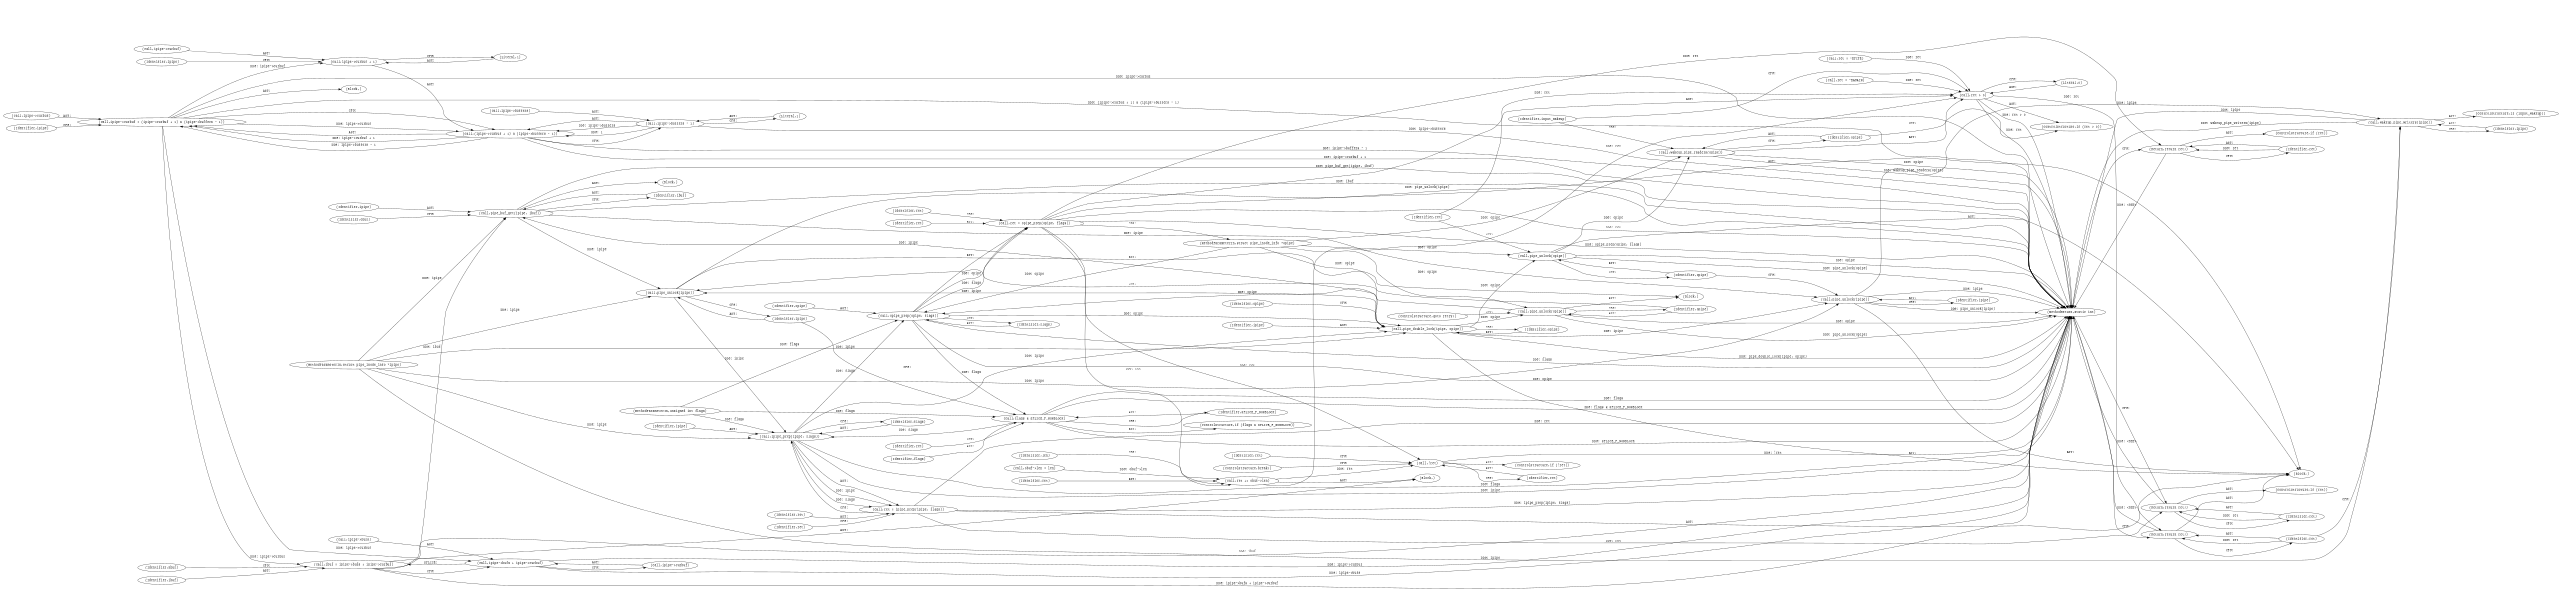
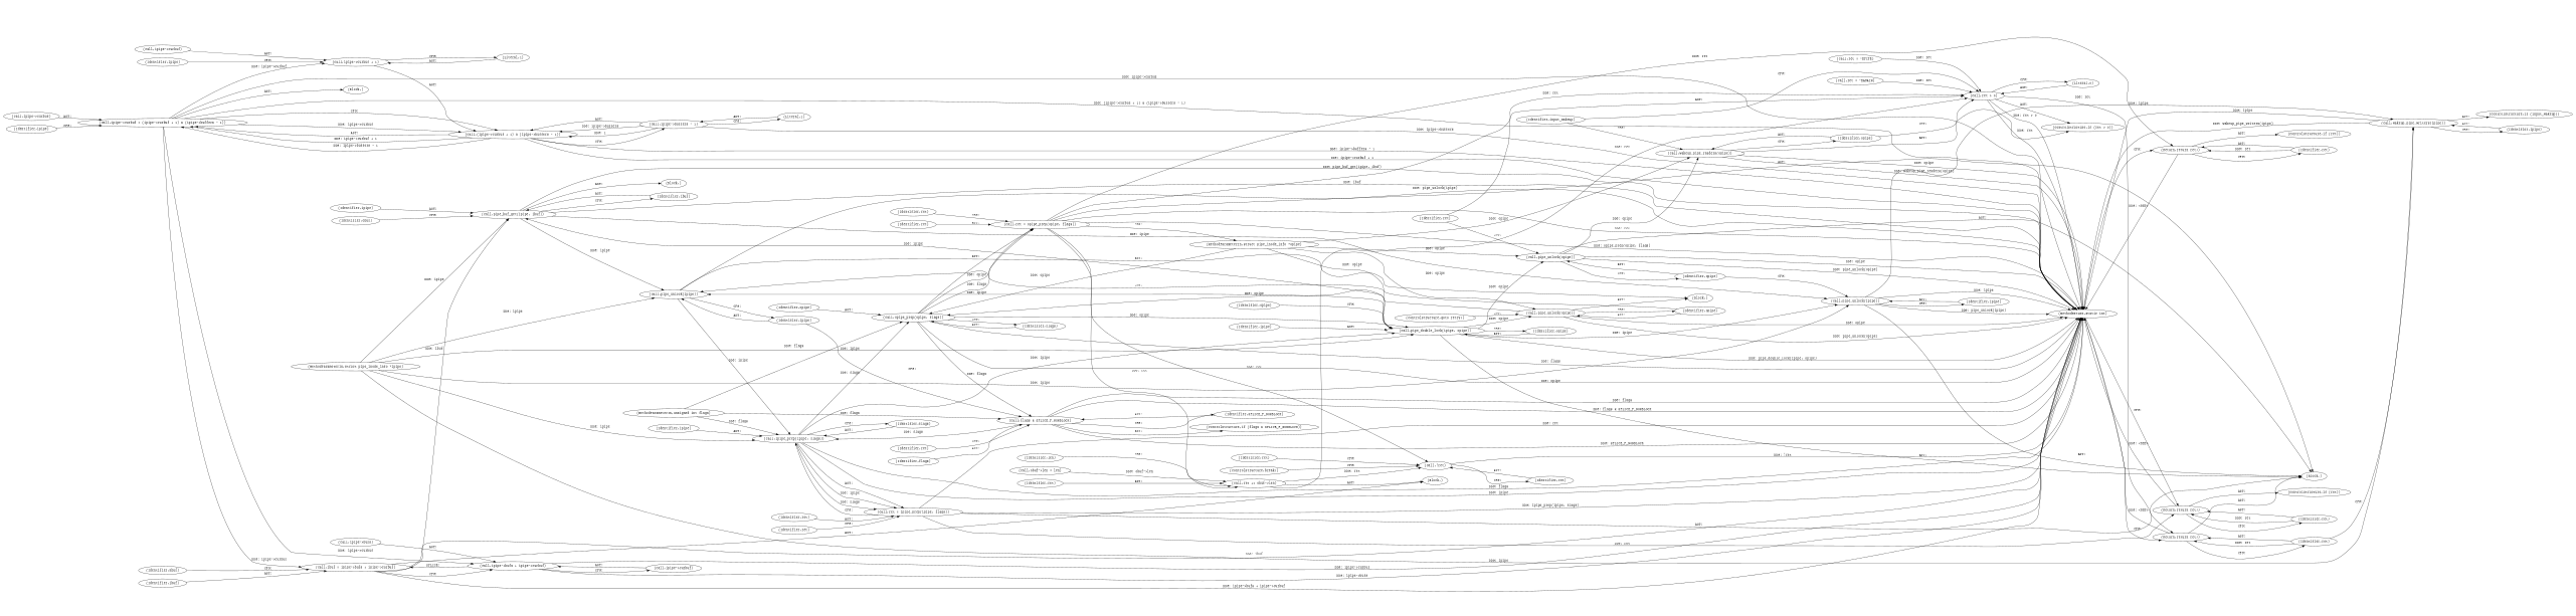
  digraph {
    fontname="Courier Prime"
    rankdir=LR
    node [fontname="Courier Prime"]
    edge [fontname="Courier Prime"]
    n1 [label="(Call,ipipe->curbuf = (ipipe->curbuf + 1) & (ipipe->buffers - 1))"]
    n2 [label="(Call,(ipipe->curbuf + 1) & (ipipe->buffers - 1))"]
    n3 [label="(Call,ibuf = ipipe->bufs + ipipe->curbuf)"]
    n4 [label="(Call,ipipe->bufs + ipipe->curbuf)"]
    n5 [label="(Call,ipipe->curbuf + 1)"]
    n6 [label="(Block,)"]
    n7 [label="(MethodReturn,static int)"]
    n8 [label="(Call,ipipe->buffers - 1)"]
    n9 [label="(Call,pipe_buf_get(ipipe, ibuf))"]
    n10 [label="(Block,)"]
    n11 [label="(Call,ipipe->curbuf)"]
    n12 [label="(Literal,1)"]
    n13 [label="(Return,return ret;)"]
    n14 [label="(Return,return ret;)"]
    n15 [label="(Return,return ret;)"]
    n16 [label="(Literal,1)"]
    n17 [label="(Call,pipe_unlock(ipipe))"]
    n18 [label="(Call,pipe_unlock(ipipe))"]
    n19 [label="(Block,)"]
    n20 [label="(Identifier,ibuf)"]
    n21 [label="(Call,ipipe_prep(ipipe, flags))"]
    n22 [label="(Block,)"]
    n23 [label="(Identifier,ipipe)"]
    n24 [label="(Block,)"]
    n25 [label="(Call,wakeup_pipe_writers(ipipe))"]
    n26 [label="(Identifier,ipipe)"]
    n27 [label="(Call,ret = ipipe_prep(ipipe, flags))"]
    n28 [label="(Call,opipe_prep(opipe, flags))"]
    n29 [label="(Call,pipe_double_lock(ipipe, opipe))"]
    n30 [label="(Identifier,flags)"]
    n31 [label="(Call,flags & SPLICE_F_NONBLOCK)"]
    n32 [label="(Call,ret = opipe_prep(opipe, flags))"]
    n33 [label="(Identifier,flags)"]
    n34 [label="(Call,pipe_unlock(opipe))"]
    n35 [label="(Call,pipe_unlock(opipe))"]
    n36 [label="(Identifier,opipe)"]
    n37 [label="(Identifier,ret)"]
    n38 [label="(ControlStructure,if (ret))"]
    n39 [label="(Call,!ret)"]
    n40 [label="(Call,ret > 0)"]
    n41 [label="(Call,ret += obuf->len)"]
    n42 [label="(MethodParameterIn,struct pipe_inode_info *opipe)"]
    n43 [label="(ControlStructure,if (flags & SPLICE_F_NONBLOCK))"]
    n44 [label="(Identifier,SPLICE_F_NONBLOCK)"]
    n45 [label="(ControlStructure,if (ret))"]
    n46 [label="(Identifier,ret)"]
    n47 [label="(Identifier,ret)"]
-   n48 [label="(ControlStructure,if (!ret))"]
    n49 [label="(ControlStructure,if (ret > 0))"]
    n50 [label="(Literal,0)"]
    n51 [label="(Identifier,ret)"]
    n52 [label="(Identifier,opipe)"]
    n53 [label="(Call,wakeup_pipe_readers(opipe))"]
    n54 [label="(Identifier,opipe)"]
    n55 [label="(ControlStructure,if (input_wakeup))"]
    n56 [label="(Identifier,ipipe)"]
    n57 [label="(Identifier,opipe)"]
    n58 [label="(Identifier,ret)"]
-   n59 [label="(Call,ipipe->buffers)"]
    n60 [label="(ControlStructure,goto retry;)"]
    n61 [label="(Identifier,ret)"]
    n62 [label="(Identifier,ipipe)"]
    n63 [label="(Call,ret = -EPIPE)"]
    n64 [label="(Identifier,opipe)"]
    n65 [label="(Call,ipipe->curbuf)"]
    n66 [label="(Identifier,input_wakeup)"]
    n67 [label="(Identifier,ret)"]
    n68 [label="(MethodParameterIn,unsigned int flags)"]
    n69 [label="(Identifier,ret)"]
    n70 [label="(Identifier,len)"]
    n71 [label="(MethodParameterIn,struct pipe_inode_info *ipipe)"]
    n72 [label="(Identifier,ret)"]
    n73 [label="(Call,ipipe->curbuf)"]
    n74 [label="(Identifier,ret)"]
    n75 [label="(Identifier,opipe)"]
    n76 [label="(Call,obuf->len = len)"]
    n77 [label="(Identifier,ibuf)"]
    n78 [label="(ControlStructure,break;)"]
    n79 [label="(Identifier,ret)"]
    n80 [label="(Call,ipipe->bufs)"]
    n81 [label="(Identifier,ipipe)"]
    n82 [label="(Identifier,ipipe)"]
    n83 [label="(Identifier,ipipe)"]
    n84 [label="(Identifier,ret)"]
    n85 [label="(Identifier,nbuf)"]
    n86 [label="(Identifier,ipipe)"]
    n87 [label="(Call,ret = -EAGAIN)"]
    n88 [label="(Identifier,obuf)"]
    n89 [label="(Identifier,flags)"]
    n1 -> n2 [label="CFG: "]
    n1 -> n2 [label="DDG: ipipe->curbuf"]
    n1 -> n3 [label="DDG: ipipe->curbuf"]
    n1 -> n4 [label="DDG: ipipe->curbuf"]
    n1 -> n5 [label="DDG: ipipe->curbuf"]
    n1 -> n6 [label="AST: "]
    n1 -> n7 [label="DDG: ipipe->curbuf"]
    n1 -> n7 [label="DDG: (ipipe->curbuf + 1) & (ipipe->buffers - 1)"]
    n2 -> n1 [label="AST: "]
    n2 -> n1 [label="DDG: ipipe->curbuf + 1"]
    n2 -> n1 [label="DDG: ipipe->buffers - 1"]
    n2 -> n7 [label="DDG: ipipe->curbuf + 1"]
    n2 -> n7 [label="DDG: ipipe->buffers - 1"]
    n2 -> n8 [label="CFG: "]
    n3 -> n4 [label="CFG: "]
    n3 -> n7 [label="DDG: ipipe->bufs + ipipe->curbuf"]
    n3 -> n7 [label="DDG: ibuf"]
    n3 -> n9 [label="DDG: ibuf"]
    n3 -> n10 [label="AST: "]
    n4 -> n3 [label="SPLICE: "]
    n4 -> n7 [label="DDG: ipipe->curbuf"]
    n4 -> n7 [label="DDG: ipipe->bufs"]
    n4 -> n11 [label="CFG: "]
    n5 -> n2 [label="AST: "]
    n5 -> n12 [label="CFG: "]
    n7 -> n13 [label="CFG: "]
    n7 -> n14 [label="CFG: "]
    n7 -> n15 [label="CFG: "]
    n8 -> n2 [label="AST: "]
    n8 -> n2 [label="DDG: ipipe->buffers"]
    n8 -> n2 [label="DDG: 1"]
    n8 -> n7 [label="DDG: ipipe->buffers"]
    n8 -> n16 [label="CFG: "]
    n9 -> n7 [label="DDG: pipe_buf_get(ipipe, ibuf)"]
    n9 -> n7 [label="DDG: ibuf"]
    n9 -> n17 [label="DDG: ipipe"]
    n9 -> n18 [label="DDG: ipipe"]
    n9 -> n19 [label="AST: "]
    n9 -> n20 [label="CFG: "]
    n11 -> n4 [label="AST: "]
    n12 -> n5 [label="AST: "]
    n13 -> n7 [label="DDG: <RET>"]
    n13 -> n37 [label="CFG: "]
    n13 -> n38 [label="AST: "]
    n14 -> n7 [label="DDG: <RET>"]
    n14 -> n45 [label="AST: "]
    n14 -> n46 [label="CFG: "]
    n15 -> n7 [label="DDG: <RET>"]
    n15 -> n24 [label="AST: "]
    n15 -> n51 [label="CFG: "]
    n16 -> n8 [label="AST: "]
    n17 -> n7 [label="DDG: pipe_unlock(ipipe)"]
    n17 -> n21 [label="DDG: ipipe"]
    n17 -> n22 [label="AST: "]
    n17 -> n23 [label="CFG: "]
    n18 -> n7 [label="DDG: ipipe"]
    n18 -> n7 [label="DDG: pipe_unlock(ipipe)"]
    n18 -> n24 [label="AST: "]
    n18 -> n25 [label="DDG: ipipe"]
    n18 -> n26 [label="CFG: "]
    n20 -> n9 [label="AST: "]
    n21 -> n7 [label="DDG: flags"]
    n21 -> n7 [label="DDG: ipipe"]
    n21 -> n27 [label="AST: "]
    n21 -> n27 [label="DDG: ipipe"]
    n21 -> n27 [label="DDG: flags"]
    n21 -> n28 [label="DDG: flags"]
    n21 -> n29 [label="DDG: ipipe"]
    n21 -> n30 [label="CFG: "]
    n23 -> n17 [label="AST: "]
    n23 -> n31 [label="CFG: "]
    n25 -> n7 [label="DDG: ipipe"]
    n25 -> n7 [label="DDG: wakeup_pipe_writers(ipipe)"]
    n25 -> n55 [label="AST: "]
    n25 -> n56 [label="CFG: "]
    n26 -> n18 [label="AST: "]
    n27 -> n7 [label="DDG: ret"]
    n27 -> n7 [label="DDG: ipipe_prep(ipipe, flags)"]
    n27 -> n13 [label="DDG: ret"]
    n27 -> n21 [label="CFG: "]
    n27 -> n24 [label="AST: "]
    n28 -> n7 [label="DDG: flags"]
    n28 -> n7 [label="DDG: opipe"]
    n28 -> n29 [label="DDG: opipe"]
    n28 -> n31 [label="DDG: flags"]
    n28 -> n32 [label="AST: "]
    n28 -> n32 [label="DDG: opipe"]
    n28 -> n32 [label="DDG: flags"]
    n28 -> n33 [label="CFG: "]
    n29 -> n7 [label="DDG: pipe_double_lock(ipipe, opipe)"]
    n29 -> n9 [label="DDG: ipipe"]
    n29 -> n17 [label="DDG: ipipe"]
    n29 -> n18 [label="DDG: ipipe"]
    n29 -> n24 [label="AST: "]
    n29 -> n34 [label="DDG: opipe"]
    n29 -> n35 [label="DDG: opipe"]
    n29 -> n36 [label="CFG: "]
    n30 -> n21 [label="AST: "]
    n31 -> n7 [label="DDG: flags"]
    n31 -> n7 [label="DDG: flags & SPLICE_F_NONBLOCK"]
    n31 -> n7 [label="DDG: SPLICE_F_NONBLOCK"]
    n31 -> n21 [label="DDG: flags"]
    n31 -> n43 [label="AST: "]
    n31 -> n44 [label="CFG: "]
    n32 -> n7 [label="DDG: ret"]
    n32 -> n7 [label="DDG: opipe_prep(opipe, flags)"]
    n32 -> n14 [label="DDG: ret"]
    n32 -> n24 [label="AST: "]
    n32 -> n39 [label="DDG: ret"]
    n32 -> n40 [label="DDG: ret"]
    n32 -> n41 [label="DDG: ret"]
    n32 -> n42 [label="CFG: "]
    n33 -> n28 [label="AST: "]
    n34 -> n7 [label="DDG: opipe"]
    n34 -> n7 [label="DDG: pipe_unlock(opipe)"]
    n34 -> n22 [label="AST: "]
    n34 -> n28 [label="DDG: opipe"]
    n34 -> n52 [label="CFG: "]
    n35 -> n7 [label="DDG: opipe"]
    n35 -> n7 [label="DDG: pipe_unlock(opipe)"]
    n35 -> n24 [label="AST: "]
    n35 -> n53 [label="DDG: opipe"]
    n35 -> n54 [label="CFG: "]
    n36 -> n29 [label="AST: "]
    n37 -> n13 [label="AST: "]
    n37 -> n13 [label="DDG: ret"]
    n39 -> n7 [label="DDG: !ret"]
    n39 -> n47 [label="CFG: "]
-   n39 -> n48 [label="AST: "]
    n40 -> n7 [label="DDG: ret > 0"]
    n40 -> n7 [label="DDG: ret"]
    n40 -> n15 [label="DDG: ret"]
    n40 -> n49 [label="AST: "]
    n40 -> n50 [label="CFG: "]
    n41 -> n10 [label="AST: "]
    n41 -> n39 [label="DDG: ret"]
    n41 -> n40 [label="DDG: ret"]
    n42 -> n28 [label="DDG: opipe"]
    n42 -> n29 [label="DDG: opipe"]
    n42 -> n34 [label="DDG: opipe"]
    n42 -> n35 [label="DDG: opipe"]
    n42 -> n53 [label="DDG: opipe"]
    n44 -> n31 [label="AST: "]
    n46 -> n14 [label="AST: "]
    n46 -> n14 [label="DDG: ret"]
    n47 -> n39 [label="AST: "]
    n50 -> n40 [label="AST: "]
    n51 -> n15 [label="AST: "]
    n51 -> n15 [label="DDG: ret"]
    n51 -> n25 [label="CFG: "]
    n52 -> n17 [label="CFG: "]
    n52 -> n34 [label="AST: "]
    n53 -> n7 [label="DDG: opipe"]
    n53 -> n7 [label="DDG: wakeup_pipe_readers(opipe)"]
    n53 -> n49 [label="AST: "]
    n53 -> n57 [label="CFG: "]
    n54 -> n18 [label="CFG: "]
    n54 -> n35 [label="AST: "]
    n56 -> n25 [label="AST: "]
    n57 -> n40 [label="CFG: "]
    n57 -> n53 [label="AST: "]
    n58 -> n41 [label="AST: "]
-   n59 -> n8 [label="AST: "]
    n60 -> n34 [label="CFG: "]
    n61 -> n35 [label="CFG: "]
    n61 -> n40 [label="AST: "]
    n62 -> n21 [label="AST: "]
    n63 -> n40 [label="DDG: ret"]
    n64 -> n28 [label="AST: "]
    n65 -> n1 [label="AST: "]
    n66 -> n40 [label="CFG: "]
    n66 -> n53 [label="CFG: "]
    n67 -> n27 [label="AST: "]
    n68 -> n21 [label="DDG: flags"]
    n68 -> n28 [label="DDG: flags"]
    n68 -> n31 [label="DDG: flags"]
    n69 -> n32 [label="CFG: "]
    n70 -> n41 [label="CFG: "]
    n71 -> n9 [label="DDG: ipipe"]
    n71 -> n17 [label="DDG: ipipe"]
    n71 -> n18 [label="DDG: ipipe"]
    n71 -> n21 [label="DDG: ipipe"]
    n71 -> n25 [label="DDG: ipipe"]
    n71 -> n29 [label="DDG: ipipe"]
    n72 -> n31 [label="CFG: "]
    n73 -> n5 [label="AST: "]
    n74 -> n39 [label="CFG: "]
    n75 -> n29 [label="CFG: "]
    n76 -> n41 [label="DDG: obuf->len"]
    n77 -> n3 [label="AST: "]
    n78 -> n39 [label="CFG: "]
    n79 -> n32 [label="AST: "]
    n80 -> n4 [label="AST: "]
    n81 -> n1 [label="CFG: "]
    n82 -> n5 [label="CFG: "]
    n83 -> n29 [label="AST: "]
    n84 -> n27 [label="CFG: "]
    n85 -> n3 [label="CFG: "]
    n86 -> n9 [label="AST: "]
    n87 -> n40 [label="DDG: ret"]
    n88 -> n9 [label="CFG: "]
    n89 -> n31 [label="AST: "]
  }
